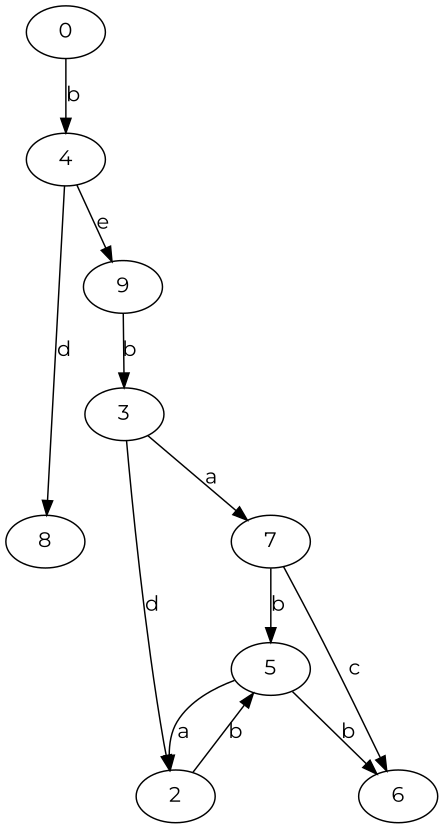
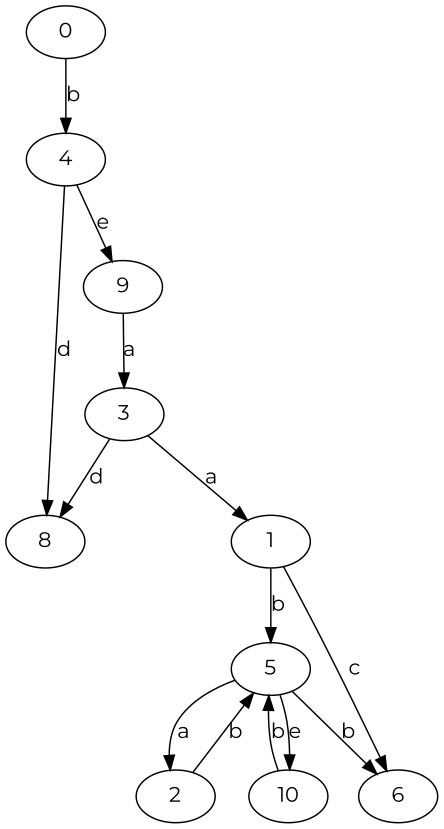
  strict digraph {
    fontname=Montserrat
    node [fontname=Montserrat]
    edge [fontname=Montserrat]
-   1 [label=7]
+   1
    5
    6
    2
+   10
    3
    8
    4
    9
    0
    1 -> 5 [label=b]
    1 -> 6 [label=c]
    5 -> 6 [label=b]
    5 -> 2 [label=a]
+   5 -> 10 [label=e]
    2 -> 5 [label=b]
+   10 -> 5 [label=b]
    3 -> 1 [label=a]
-   3 -> 2 [label=d]
+   3 -> 8 [label=d]
    4 -> 8 [label=d]
    4 -> 9 [label=e]
-   9 -> 3 [label=b]
+   9 -> 3 [label=a]
    0 -> 4 [label=b]
  }
